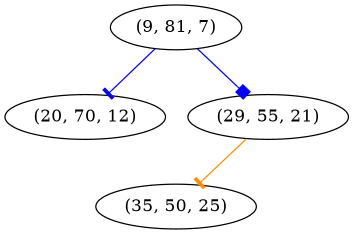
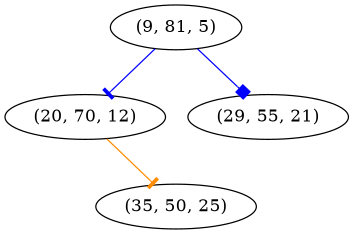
  digraph {
    edge [arrowhead=tee color=blue]
-   "(9, 81, 5)" [label="(9, 81, 7)"]
+   "(9, 81, 5)"
    "(20, 70, 12)"
    "(29, 55, 21)"
    "(35, 50, 25)"
    "(9, 81, 5)" -> "(20, 70, 12)"
    "(9, 81, 5)" -> "(29, 55, 21)" [arrowhead=box]
-   "(29, 55, 21)" -> "(35, 50, 25)" [color=darkorange]
+   "(20, 70, 12)" -> "(35, 50, 25)" [color=darkorange]
  }
